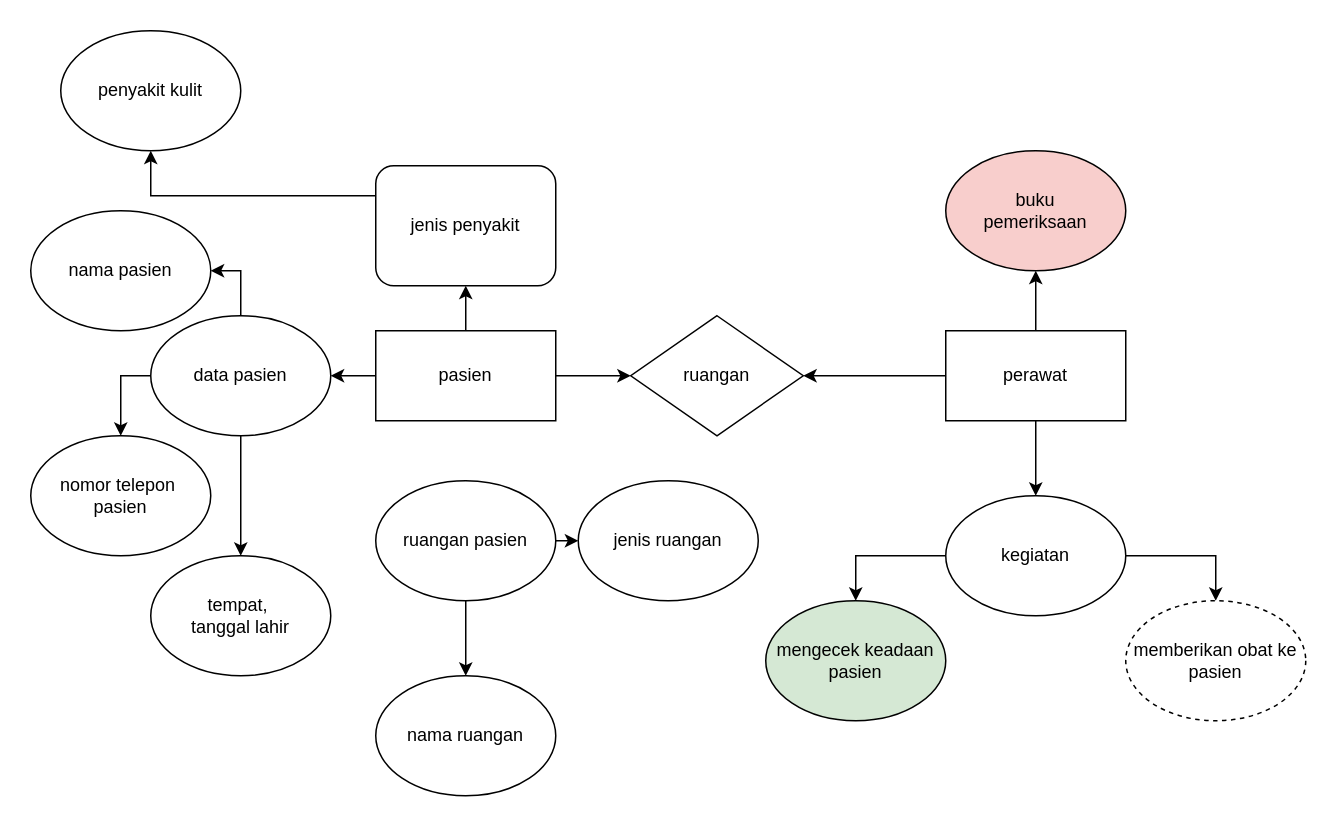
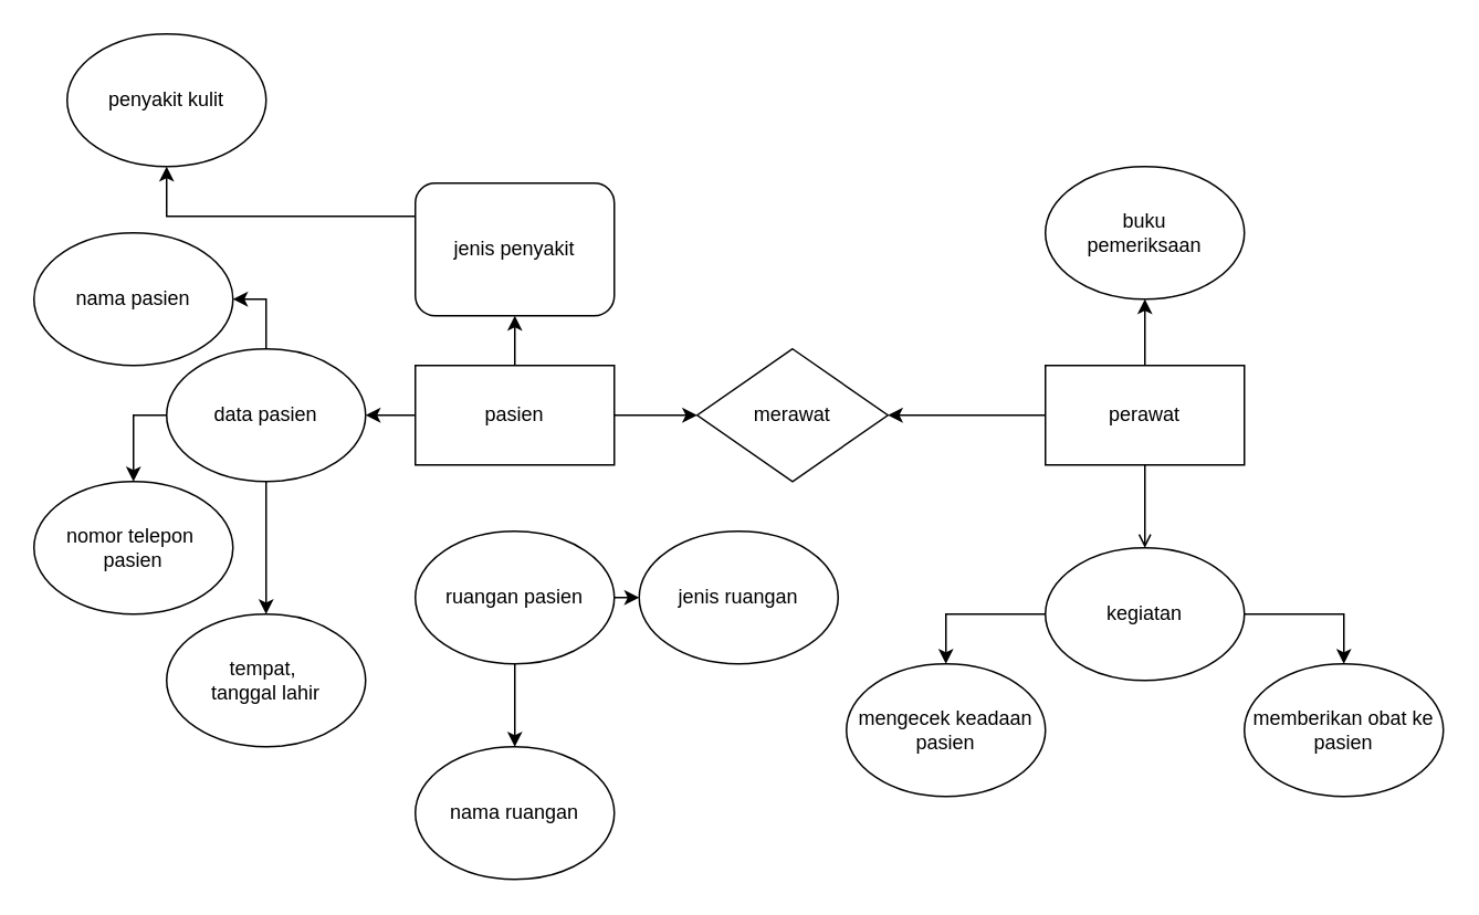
  <mxCell id="0" />
  <mxCell id="1" parent="0" />
  <mxCell id="2" style="edgeStyle=orthogonalEdgeStyle;rounded=0;orthogonalLoop=1;jettySize=auto;html=1;entryX=0;entryY=0.5;entryDx=0;entryDy=0;" parent="1" source="5" target="10" edge="1"><mxGeometry relative="1" as="geometry" /></mxCell>
  <mxCell id="3" style="edgeStyle=orthogonalEdgeStyle;rounded=0;orthogonalLoop=1;jettySize=auto;html=1;entryX=0.5;entryY=1;entryDx=0;entryDy=0;" parent="1" source="5" target="16" edge="1"><mxGeometry relative="1" as="geometry" /></mxCell>
  <mxCell id="4" style="edgeStyle=orthogonalEdgeStyle;rounded=0;orthogonalLoop=1;jettySize=auto;html=1;entryX=1;entryY=0.5;entryDx=0;entryDy=0;" parent="1" source="5" target="14" edge="1"><mxGeometry relative="1" as="geometry" /></mxCell>
  <mxCell id="5" value="pasien" style="rounded=0;whiteSpace=wrap;html=1;" parent="1" vertex="1"><mxGeometry x="250" y="220" width="120" height="60" as="geometry" /></mxCell>
  <mxCell id="6" value="" style="edgeStyle=orthogonalEdgeStyle;rounded=0;orthogonalLoop=1;jettySize=auto;html=1;" parent="1" source="9" target="10" edge="1"><mxGeometry relative="1" as="geometry"><Array as="points"><mxPoint x="540" y="250" /><mxPoint x="540" y="250" /></Array></mxGeometry></mxCell>
  <mxCell id="7" style="edgeStyle=orthogonalEdgeStyle;rounded=0;orthogonalLoop=1;jettySize=auto;html=1;entryX=0.5;entryY=1;entryDx=0;entryDy=0;" parent="1" source="9" target="20" edge="1"><mxGeometry relative="1" as="geometry" /></mxCell>
- <mxCell id="8" style="edgeStyle=orthogonalEdgeStyle;rounded=0;orthogonalLoop=1;jettySize=auto;html=1;entryX=0.5;entryY=0;entryDx=0;entryDy=0;" parent="1" source="9" target="23" edge="1"><mxGeometry relative="1" as="geometry" /></mxCell>
+ <mxCell id="8" style="edgeStyle=orthogonalEdgeStyle;rounded=0;orthogonalLoop=1;jettySize=auto;html=1;entryX=0.5;entryY=0;entryDx=0;entryDy=0;endArrow=open;" parent="1" source="9" target="23" edge="1"><mxGeometry relative="1" as="geometry" /></mxCell>
  <mxCell id="9" value="perawat" style="rounded=0;whiteSpace=wrap;html=1;" parent="1" vertex="1"><mxGeometry x="630" y="220" width="120" height="60" as="geometry" /></mxCell>
- <mxCell id="10" value="ruangan" style="rhombus;whiteSpace=wrap;html=1;" parent="1" vertex="1"><mxGeometry x="420" y="210" width="115" height="80" as="geometry" /></mxCell>
+ <mxCell id="10" value="merawat" style="rhombus;whiteSpace=wrap;html=1;" parent="1" vertex="1"><mxGeometry x="420" y="210" width="115" height="80" as="geometry" /></mxCell>
  <mxCell id="11" style="edgeStyle=orthogonalEdgeStyle;rounded=0;orthogonalLoop=1;jettySize=auto;html=1;entryX=0.5;entryY=0;entryDx=0;entryDy=0;" parent="1" source="14" target="25" edge="1"><mxGeometry relative="1" as="geometry" /></mxCell>
  <mxCell id="12" style="edgeStyle=orthogonalEdgeStyle;rounded=0;orthogonalLoop=1;jettySize=auto;html=1;entryX=0.5;entryY=0;entryDx=0;entryDy=0;" parent="1" source="14" target="26" edge="1"><mxGeometry relative="1" as="geometry"><mxPoint x="80" y="280" as="targetPoint" /><Array as="points"><mxPoint x="80" y="250" /></Array></mxGeometry></mxCell>
  <mxCell id="13" style="edgeStyle=orthogonalEdgeStyle;rounded=0;orthogonalLoop=1;jettySize=auto;html=1;entryX=1;entryY=0.5;entryDx=0;entryDy=0;" parent="1" source="14" target="27" edge="1"><mxGeometry relative="1" as="geometry" /></mxCell>
  <mxCell id="14" value="data pasien" style="ellipse;whiteSpace=wrap;html=1;" parent="1" vertex="1"><mxGeometry x="100" y="210" width="120" height="80" as="geometry" /></mxCell>
  <mxCell id="15" style="edgeStyle=orthogonalEdgeStyle;rounded=0;orthogonalLoop=1;jettySize=auto;html=1;" parent="1" source="16" target="24" edge="1"><mxGeometry relative="1" as="geometry"><Array as="points"><mxPoint x="100" y="130" /></Array></mxGeometry></mxCell>
  <mxCell id="16" value="jenis penyakit" style="whiteSpace=wrap;html=1;rounded=1;" parent="1" vertex="1"><mxGeometry x="250" y="110" width="120" height="80" as="geometry" /></mxCell>
  <mxCell id="17" style="edgeStyle=orthogonalEdgeStyle;rounded=0;orthogonalLoop=1;jettySize=auto;html=1;exitX=1;exitY=0.5;exitDx=0;exitDy=0;entryX=0;entryY=0.5;entryDx=0;entryDy=0;" parent="1" source="19" target="29" edge="1"><mxGeometry relative="1" as="geometry" /></mxCell>
  <mxCell id="18" style="edgeStyle=orthogonalEdgeStyle;rounded=0;orthogonalLoop=1;jettySize=auto;html=1;entryX=0.5;entryY=0;entryDx=0;entryDy=0;" parent="1" source="19" target="28" edge="1"><mxGeometry relative="1" as="geometry" /></mxCell>
  <mxCell id="19" value="ruangan pasien" style="ellipse;whiteSpace=wrap;html=1;" parent="1" vertex="1"><mxGeometry x="250" y="320" width="120" height="80" as="geometry" /></mxCell>
- <mxCell id="20" value="buku&lt;div&gt;pemeriksaan&lt;/div&gt;" style="ellipse;whiteSpace=wrap;html=1;fillColor=#f8cecc;" parent="1" vertex="1"><mxGeometry x="630" y="100" width="120" height="80" as="geometry" /></mxCell>
+ <mxCell id="20" value="buku&lt;div&gt;pemeriksaan&lt;/div&gt;" style="ellipse;whiteSpace=wrap;html=1;" parent="1" vertex="1"><mxGeometry x="630" y="100" width="120" height="80" as="geometry" /></mxCell>
  <mxCell id="21" style="edgeStyle=orthogonalEdgeStyle;rounded=0;orthogonalLoop=1;jettySize=auto;html=1;" parent="1" source="23" target="31" edge="1"><mxGeometry relative="1" as="geometry"><Array as="points"><mxPoint x="570" y="370" /></Array></mxGeometry></mxCell>
  <mxCell id="22" style="edgeStyle=orthogonalEdgeStyle;rounded=0;orthogonalLoop=1;jettySize=auto;html=1;exitX=1;exitY=0.5;exitDx=0;exitDy=0;entryX=0.5;entryY=0;entryDx=0;entryDy=0;" parent="1" source="23" target="30" edge="1"><mxGeometry relative="1" as="geometry" /></mxCell>
  <mxCell id="23" value="kegiatan" style="ellipse;whiteSpace=wrap;html=1;" parent="1" vertex="1"><mxGeometry x="630" y="330" width="120" height="80" as="geometry" /></mxCell>
  <mxCell id="24" value="penyakit kulit" style="ellipse;whiteSpace=wrap;html=1;" parent="1" vertex="1"><mxGeometry x="40" y="20" width="120" height="80" as="geometry" /></mxCell>
  <mxCell id="25" value="tempat,&amp;nbsp;&lt;div&gt;tanggal lahir&lt;/div&gt;" style="ellipse;whiteSpace=wrap;html=1;" parent="1" vertex="1"><mxGeometry x="100" y="370" width="120" height="80" as="geometry" /></mxCell>
  <mxCell id="26" value="nomor telepon&amp;nbsp;&lt;div&gt;pasien&lt;/div&gt;" style="ellipse;whiteSpace=wrap;html=1;" parent="1" vertex="1"><mxGeometry y="290" width="120" height="80" as="geometry" x="20" /></mxCell>
  <mxCell id="27" value="nama pasien" style="ellipse;whiteSpace=wrap;html=1;" parent="1" vertex="1"><mxGeometry y="140" width="120" height="80" as="geometry" x="20" /></mxCell>
  <mxCell id="28" value="nama ruangan" style="ellipse;whiteSpace=wrap;html=1;" parent="1" vertex="1"><mxGeometry x="250" y="450" width="120" height="80" as="geometry" /></mxCell>
  <mxCell id="29" value="jenis ruangan" style="ellipse;whiteSpace=wrap;html=1;" parent="1" vertex="1"><mxGeometry x="385" y="320" width="120" height="80" as="geometry" /></mxCell>
- <mxCell id="30" value="memberikan obat ke pasien" style="ellipse;whiteSpace=wrap;html=1;dashed=1;" parent="1" vertex="1"><mxGeometry x="750" y="400" width="120" height="80" as="geometry" /></mxCell>
- <mxCell id="31" value="mengecek keadaan pasien" style="ellipse;whiteSpace=wrap;html=1;fillColor=#d5e8d4;" parent="1" vertex="1"><mxGeometry x="510" y="400" width="120" height="80" as="geometry" /></mxCell>
+ <mxCell id="30" value="memberikan obat ke pasien" style="ellipse;whiteSpace=wrap;html=1;" parent="1" vertex="1"><mxGeometry x="750" y="400" width="120" height="80" as="geometry" /></mxCell>
+ <mxCell id="31" value="mengecek keadaan pasien" style="ellipse;whiteSpace=wrap;html=1;" parent="1" vertex="1"><mxGeometry x="510" y="400" width="120" height="80" as="geometry" /></mxCell>
